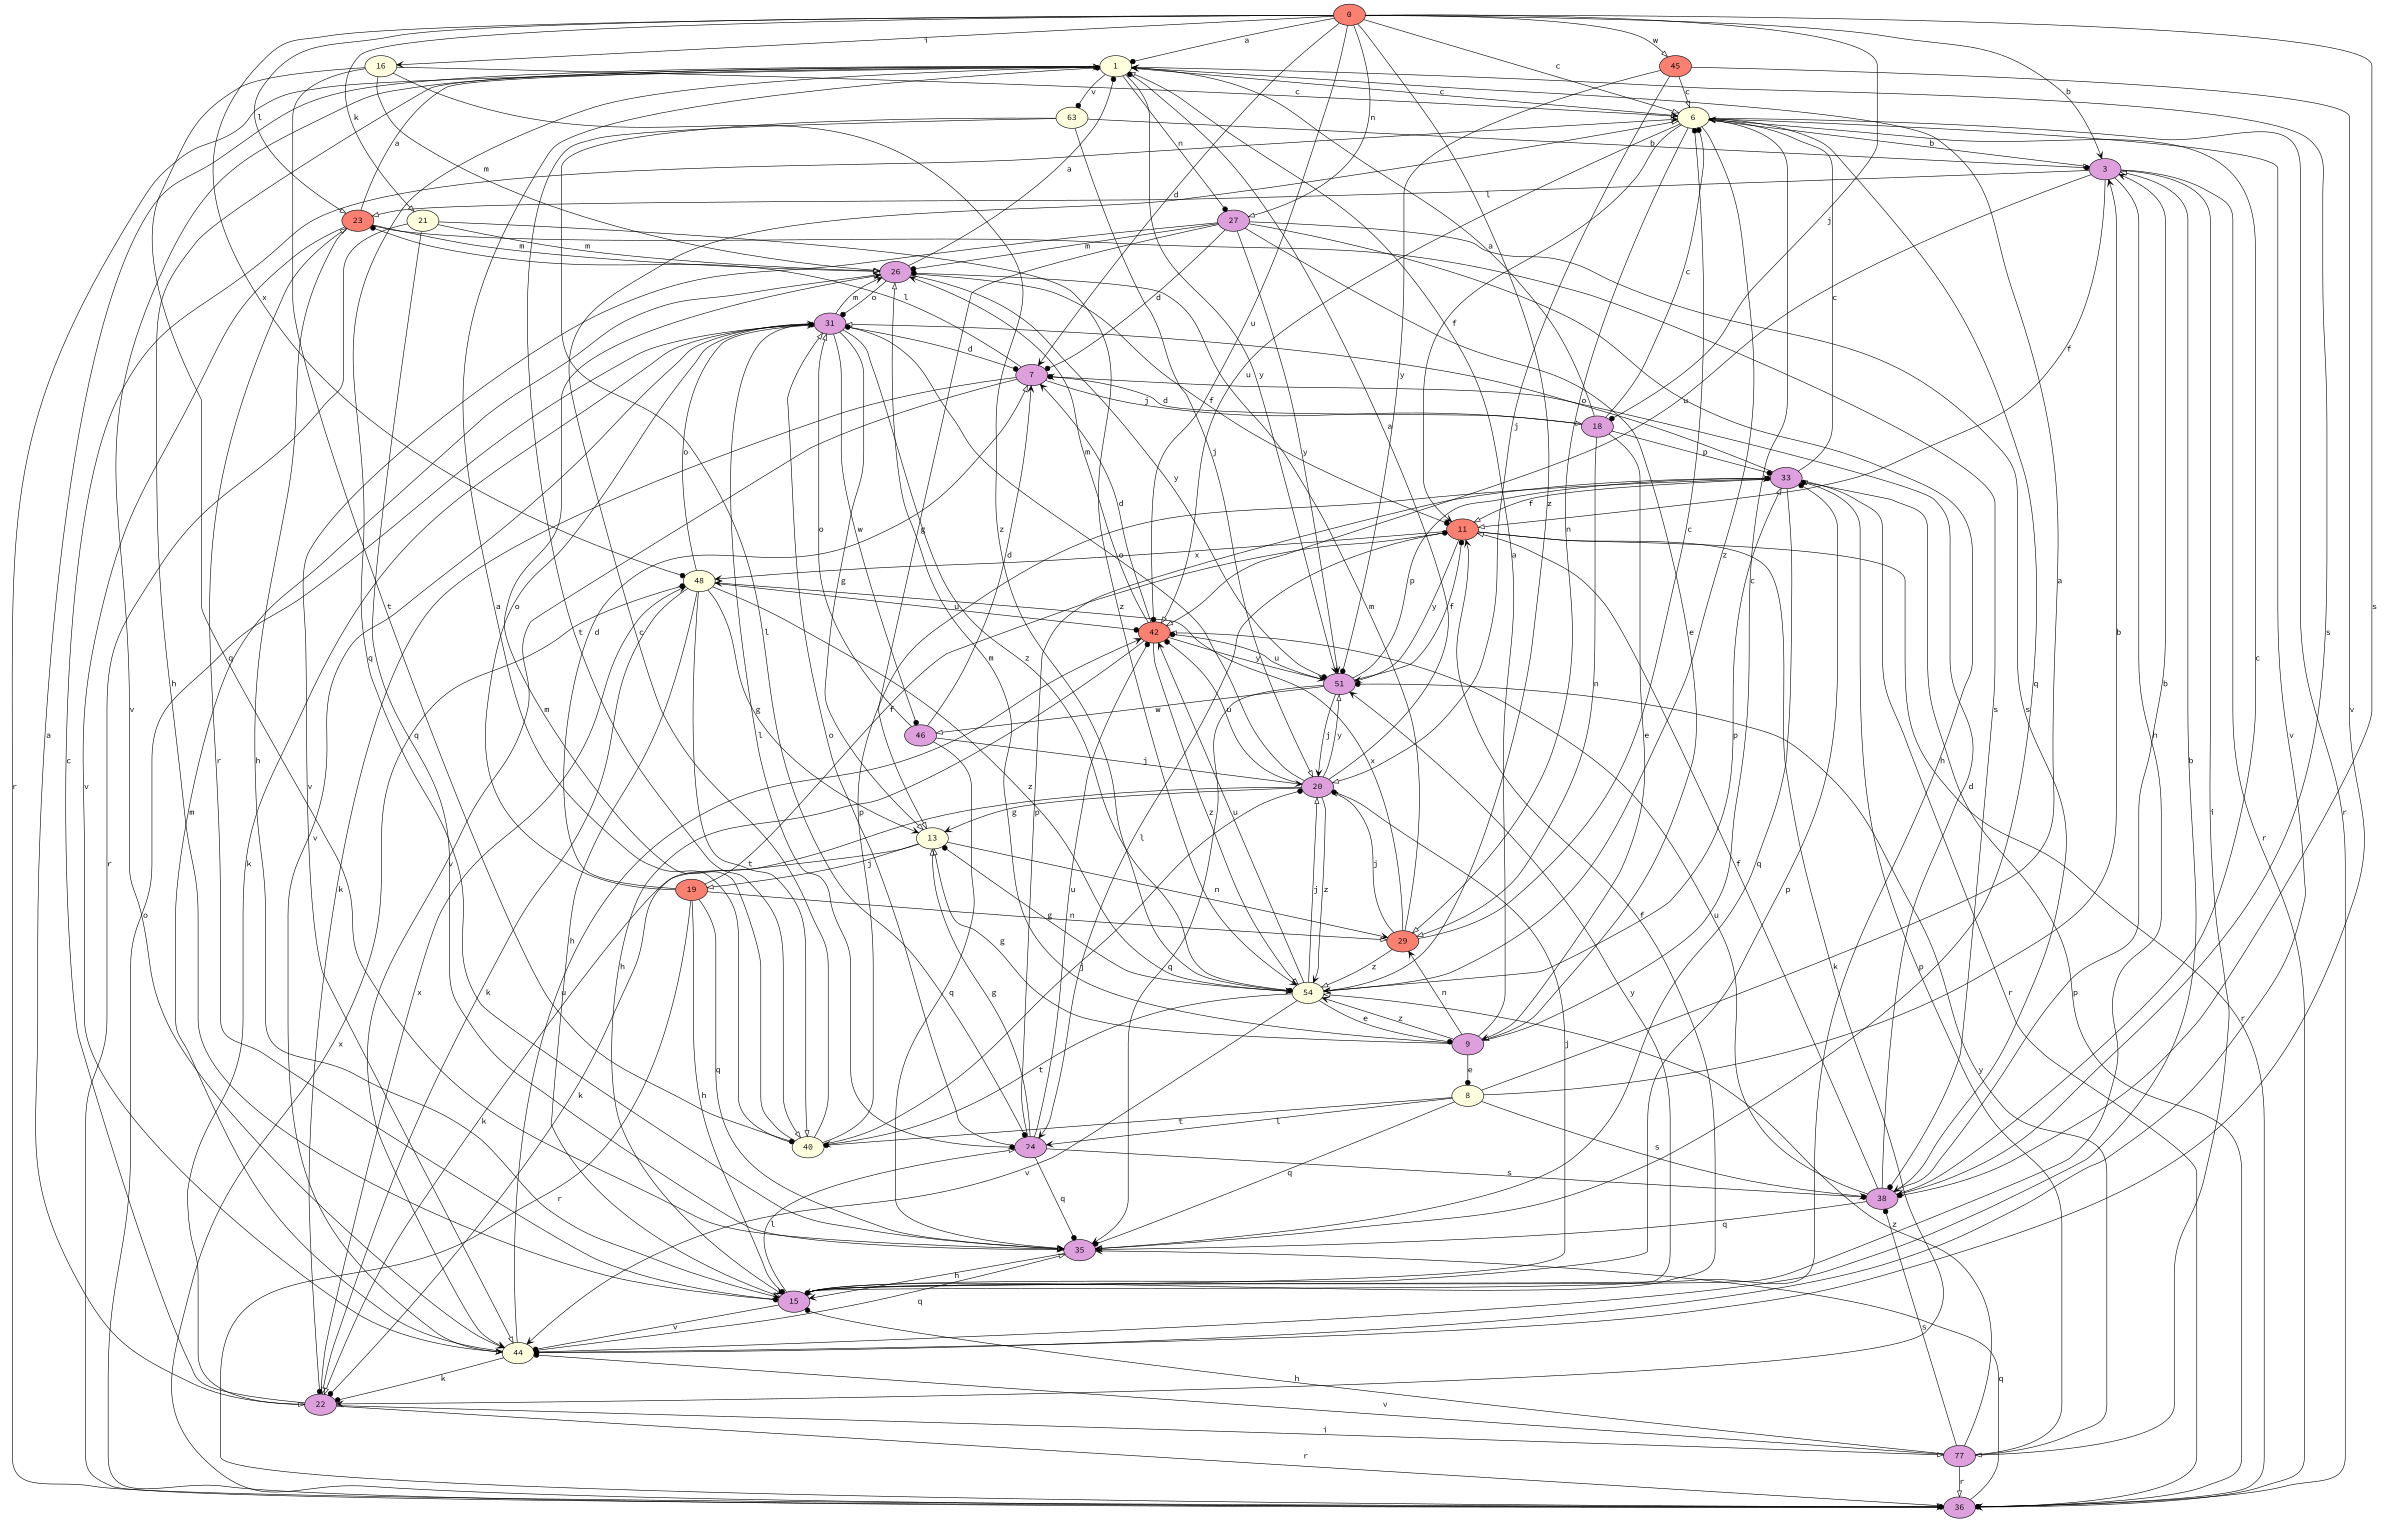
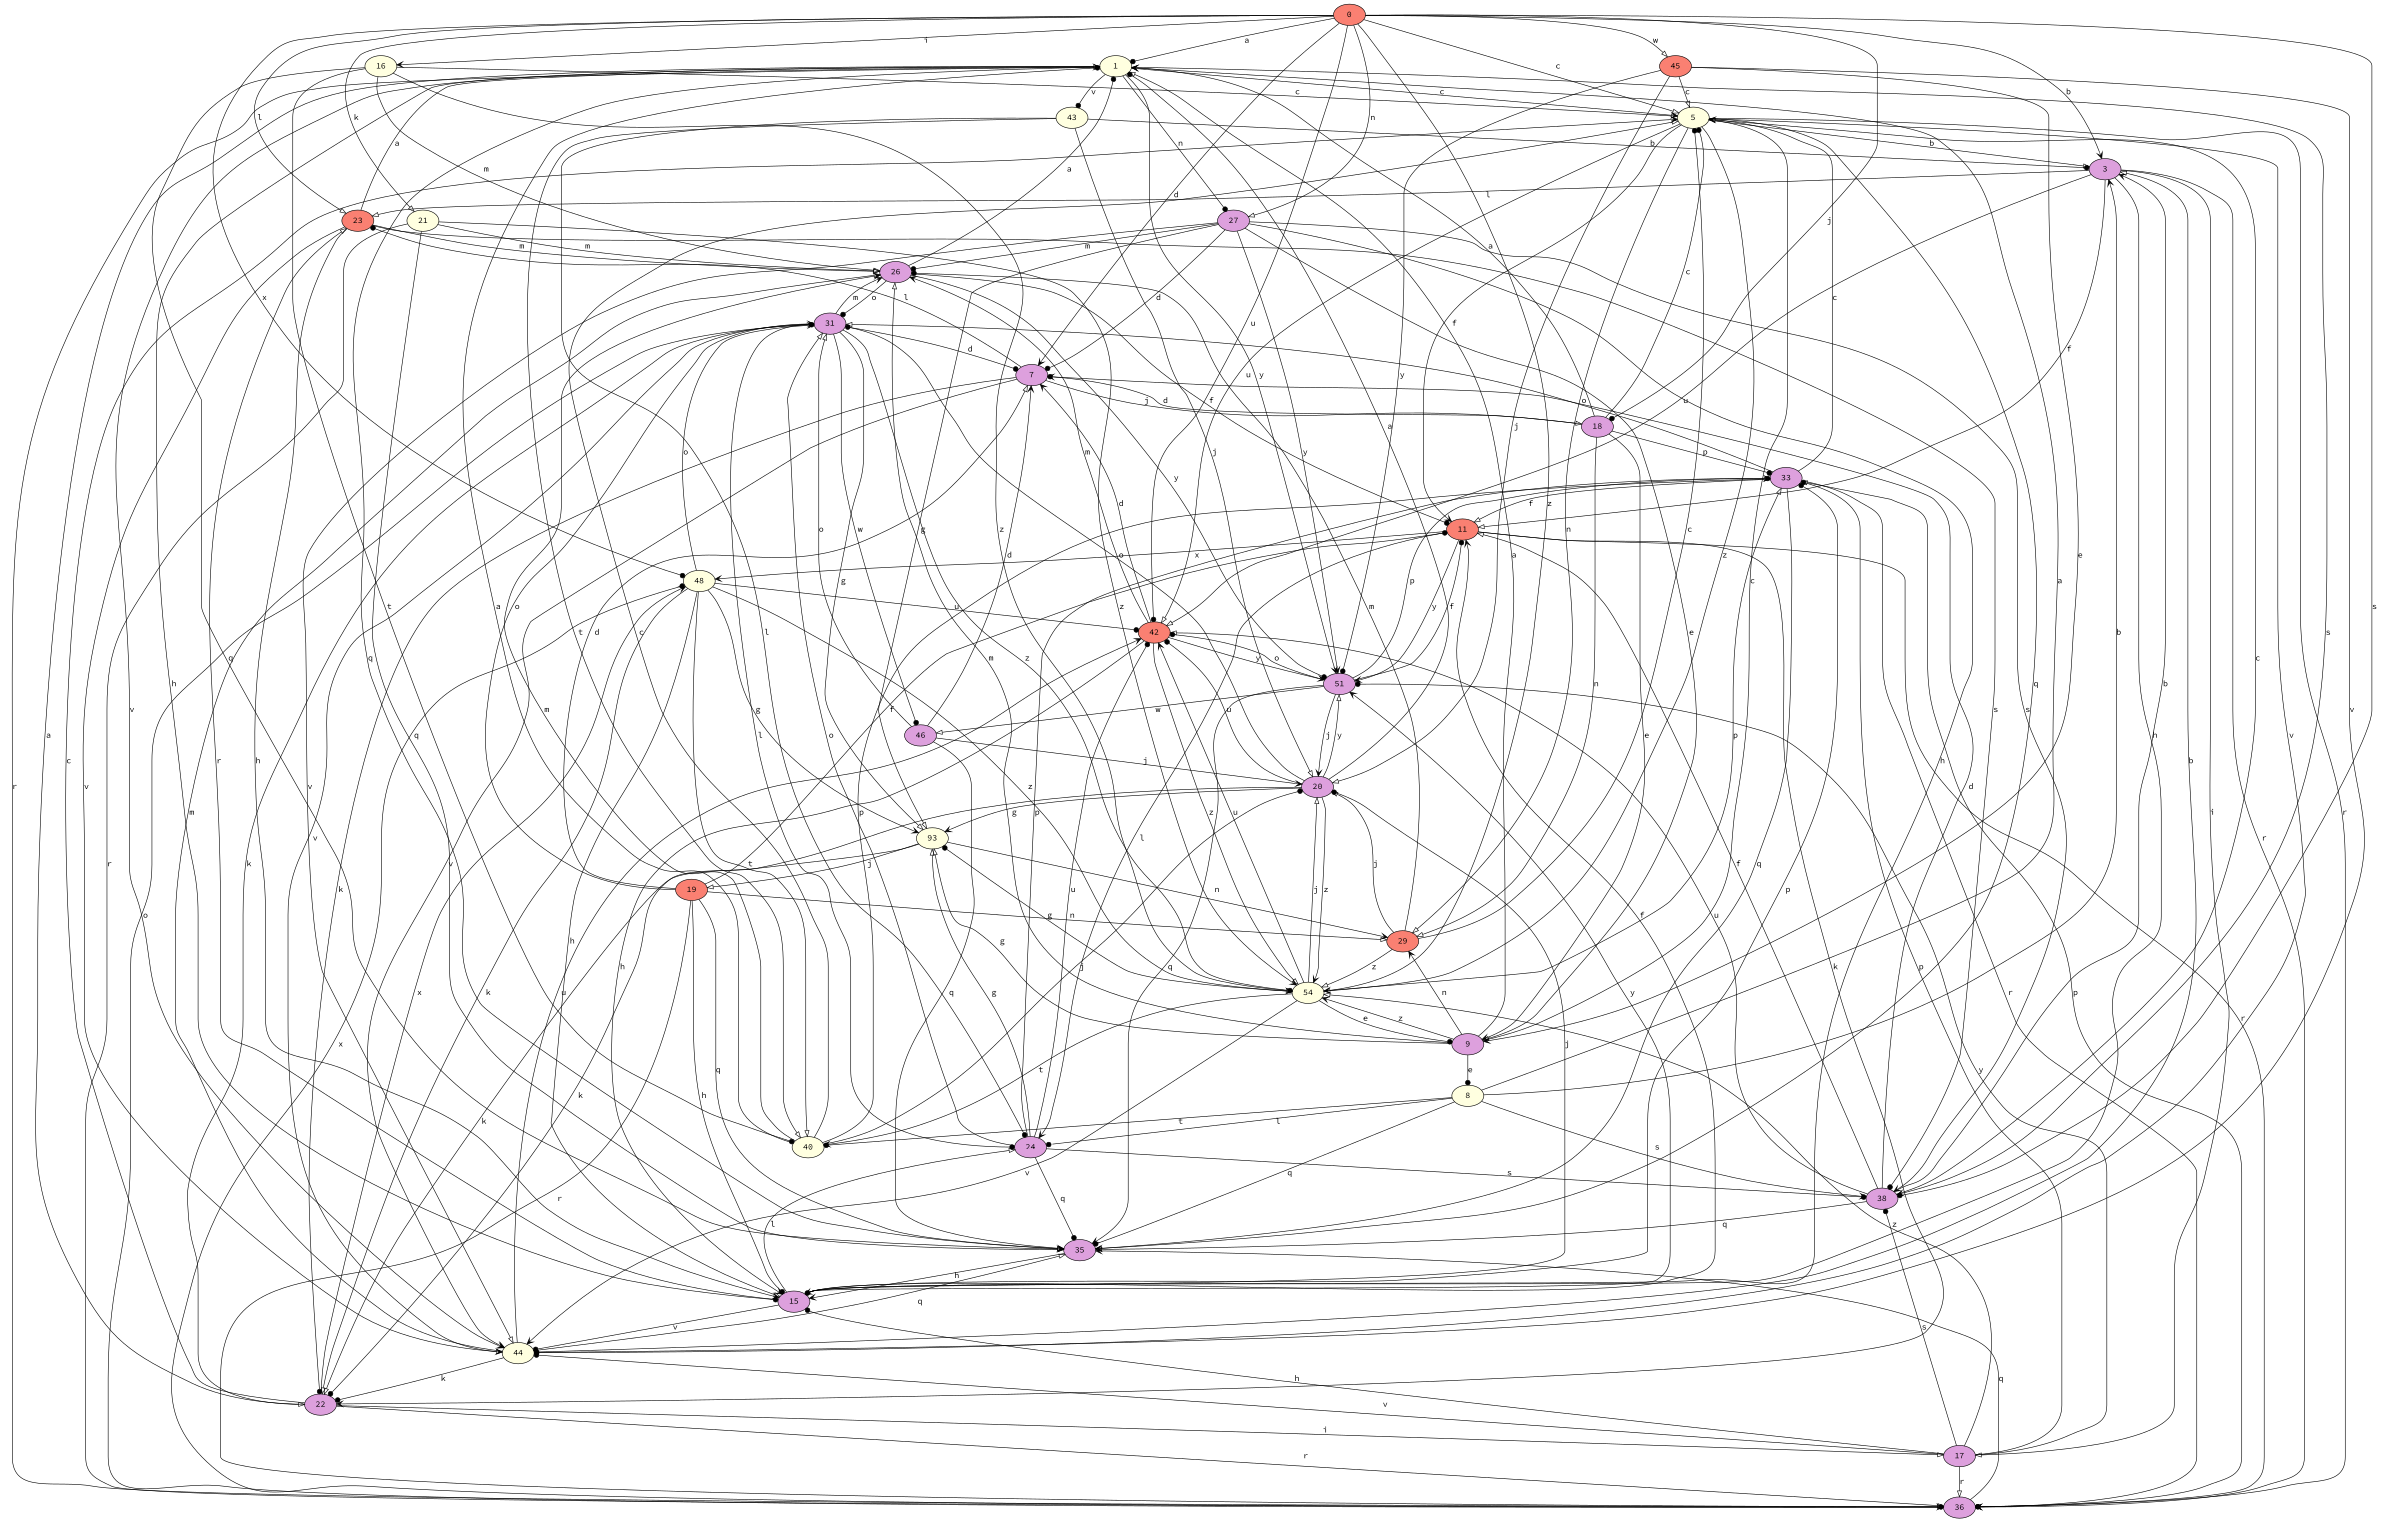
  strict digraph {
    fontname="Source Code Pro"
    node [fillcolor=plum fontname="Source Code Pro" style=filled]
    edge [arrowhead=onormal fontname="Source Code Pro"]
    0 [fillcolor=salmon]
    1 [fillcolor=lightyellow]
    3
-   5 [fillcolor=lightyellow label=6]
+   5 [fillcolor=lightyellow]
    7
    16 [fillcolor=lightyellow]
    18
    21 [fillcolor=lightyellow]
    23 [fillcolor=salmon]
    27
    38
    42 [fillcolor=salmon]
    45 [fillcolor=salmon]
    48 [fillcolor=lightyellow]
    54 [fillcolor=lightyellow]
    15
    35
    36
-   43 [fillcolor=lightyellow label=63]
+   43 [fillcolor=lightyellow]
    44 [fillcolor=lightyellow]
    51
    11 [fillcolor=salmon]
-   17 [label=77]
+   17
    29 [fillcolor=salmon]
    22
    40 [fillcolor=lightyellow]
    26
    9
    33
-   13 [fillcolor=lightyellow]
+   13 [fillcolor=lightyellow label=93]
    20
    31
    24
    46
    8 [fillcolor=lightyellow]
    19 [fillcolor=salmon]
    0 -> 1 [arrowhead=dot label=a]
    0 -> 3 [arrowhead=vee label=b]
    0 -> 5 [label=c]
    0 -> 7 [arrowhead=vee label=d]
    0 -> 16 [arrowhead=vee label=i]
    0 -> 18 [arrowhead=dot label=j]
    0 -> 21 [label=k]
    0 -> 23 [label=l]
    0 -> 27 [label=n]
    0 -> 38 [arrowhead=dot label=s]
    0 -> 42 [arrowhead=dot label=u]
    0 -> 45 [label=w]
    0 -> 48 [arrowhead=dot label=x]
    0 -> 54 [arrowhead=vee label=z]
    1 -> 5 [arrowhead=vee label=c]
    1 -> 27 [arrowhead=dot label=n]
    1 -> 38 [arrowhead=vee label=s]
    1 -> 15 [arrowhead=dot label=h]
    1 -> 35 [label=q]
    1 -> 36 [label=r]
    1 -> 43 [arrowhead=dot label=v]
    1 -> 44 [arrowhead=vee label=v]
    1 -> 51 [arrowhead=vee label=y]
    3 -> 23 [label=l]
    3 -> 42 [label=u]
    3 -> 15 [arrowhead=vee label=h]
    3 -> 36 [arrowhead=vee label=r]
    3 -> 11 [label=f]
    3 -> 17 [label=i]
    5 -> 3 [label=b]
    5 -> 42 [label=u]
    5 -> 54 [label=z]
    5 -> 35 [label=q]
    5 -> 36 [arrowhead=dot label=r]
    5 -> 44 [arrowhead=dot label=v]
    5 -> 11 [arrowhead=vee label=f]
    5 -> 29 [label=n]
    7 -> 18 [label=j]
    7 -> 23 [arrowhead=dot label=l]
    7 -> 44 [arrowhead=vee label=v]
    7 -> 22 [arrowhead=dot label=k]
    16 -> 5 [label=c]
    16 -> 54 [label=z]
    16 -> 35 [arrowhead=vee label=q]
    16 -> 40 [arrowhead=dot label=t]
    16 -> 26 [label=m]
    18 -> 1 [arrowhead=vee label=a]
    18 -> 5 [arrowhead=dot label=c]
    18 -> 7 [arrowhead=dot label=d]
    18 -> 29 [label=n]
    18 -> 9 [arrowhead=vee label=e]
    18 -> 33 [arrowhead=dot label=p]
    21 -> 54 [arrowhead=vee label=z]
    21 -> 35 [label=q]
    21 -> 36 [arrowhead=vee label=r]
    21 -> 26 [label=m]
    23 -> 1 [arrowhead=vee label=a]
    23 -> 38 [arrowhead=dot label=s]
    23 -> 15 [arrowhead=vee label=h]
    23 -> 44 [label=v]
    23 -> 26 [label=m]
    27 -> 7 [arrowhead=dot label=d]
    27 -> 38 [arrowhead=vee label=s]
    27 -> 15 [arrowhead=dot label=h]
    27 -> 44 [label=v]
    27 -> 51 [arrowhead=vee label=y]
    27 -> 26 [arrowhead=dot label=m]
    27 -> 9 [label=e]
    27 -> 13 [label=g]
    38 -> 3 [arrowhead=vee label=b]
    38 -> 5 [label=c]
    38 -> 7 [arrowhead=vee label=d]
    38 -> 42 [label=u]
    38 -> 35 [label=q]
    38 -> 11 [label=f]
    42 -> 7 [arrowhead=vee label=d]
    42 -> 54 [label=z]
    42 -> 15 [arrowhead=vee label=h]
    42 -> 51 [arrowhead=vee label=y]
    42 -> 26 [arrowhead=vee label=m]
    45 -> 5 [label=c]
    45 -> 44 [arrowhead=dot label=v]
    45 -> 51 [arrowhead=dot label=y]
+   45 -> 9 [arrowhead=vee label=e]
    45 -> 20 [label=j]
    48 -> 42 [arrowhead=dot label=u]
    48 -> 54 [arrowhead=vee label=z]
    48 -> 15 [label=h]
    48 -> 22 [label=k]
    48 -> 40 [label=t]
    48 -> 13 [arrowhead=vee label=g]
    48 -> 31 [arrowhead=vee label=o]
    54 -> 42 [arrowhead=vee label=u]
    54 -> 44 [arrowhead=vee label=v]
    54 -> 40 [arrowhead=vee label=t]
    54 -> 9 [arrowhead=dot label=e]
    54 -> 33 [label=p]
    54 -> 13 [arrowhead=dot label=g]
    54 -> 20 [label=j]
    15 -> 23 [label=r]
    15 -> 44 [arrowhead=dot label=v]
    15 -> 51 [arrowhead=vee label=y]
    15 -> 11 [arrowhead=vee label=f]
    15 -> 33 [arrowhead=dot label=p]
    15 -> 20 [arrowhead=dot label=j]
    15 -> 24 [label=l]
    35 -> 15 [arrowhead=vee label=h]
    36 -> 48 [arrowhead=dot label=x]
    36 -> 35 [arrowhead=vee label=q]
    36 -> 33 [label=p]
    36 -> 31 [arrowhead=dot label=o]
    43 -> 3 [arrowhead=dot label=b]
    43 -> 40 [label=t]
    43 -> 20 [label=j]
    43 -> 24 [arrowhead=dot label=l]
    44 -> 3 [label=b]
    44 -> 42 [arrowhead=vee label=u]
    44 -> 35 [label=q]
    44 -> 22 [arrowhead=dot label=k]
    44 -> 26 [label=m]
-   51 -> 42 [arrowhead=dot label=u]
+   51 -> 42 [arrowhead=dot label=o]
    51 -> 35 [arrowhead=vee label=q]
    51 -> 11 [arrowhead=dot label=f]
    51 -> 33 [arrowhead=dot label=p]
    51 -> 20 [arrowhead=vee label=j]
    51 -> 46 [label=w]
    11 -> 48 [arrowhead=vee label=x]
    11 -> 36 [arrowhead=dot label=r]
    11 -> 51 [arrowhead=vee label=y]
    11 -> 22 [arrowhead=vee label=k]
    11 -> 24 [arrowhead=vee label=l]
    17 -> 38 [arrowhead=dot label=s]
    17 -> 54 [label=z]
    17 -> 15 [arrowhead=dot label=h]
    17 -> 36 [label=r]
    17 -> 44 [arrowhead=dot label=v]
    17 -> 51 [arrowhead=dot label=y]
    17 -> 33 [arrowhead=dot label=p]
    29 -> 5 [arrowhead=dot label=c]
-   29 -> 48 [arrowhead=vee label=x]
    29 -> 54 [label=z]
    29 -> 26 [arrowhead=dot label=m]
    29 -> 20 [label=j]
    22 -> 1 [label=a]
    22 -> 5 [arrowhead=vee label=c]
    22 -> 48 [arrowhead=vee label=x]
    22 -> 36 [label=r]
    22 -> 17 [label=i]
    40 -> 1 [arrowhead=dot label=a]
    40 -> 5 [label=c]
    40 -> 26 [arrowhead=vee label=m]
    40 -> 33 [label=p]
    40 -> 20 [arrowhead=dot label=j]
    26 -> 1 [arrowhead=dot label=a]
    26 -> 51 [arrowhead=dot label=y]
    26 -> 11 [arrowhead=dot label=f]
    26 -> 31 [arrowhead=dot label=o]
    9 -> 1 [label=a]
    9 -> 5 [label=c]
    9 -> 54 [arrowhead=vee label=z]
    9 -> 29 [arrowhead=vee label=n]
    9 -> 26 [label=m]
    9 -> 13 [label=g]
    9 -> 8 [arrowhead=dot label=e]
    33 -> 5 [arrowhead=vee label=c]
    33 -> 35 [arrowhead=vee label=q]
    33 -> 36 [arrowhead=vee label=r]
    33 -> 11 [label=f]
    33 -> 31 [label=o]
    13 -> 29 [arrowhead=vee label=n]
    13 -> 22 [label=k]
    13 -> 19 [label=j]
    20 -> 1 [arrowhead=dot label=a]
    20 -> 42 [arrowhead=dot label=u]
    20 -> 54 [arrowhead=vee label=z]
    20 -> 51 [label=y]
    20 -> 22 [arrowhead=dot label=k]
    20 -> 13 [arrowhead=vee label=g]
    20 -> 31 [arrowhead=dot label=o]
    31 -> 7 [arrowhead=dot label=d]
    31 -> 54 [arrowhead=dot label=z]
    31 -> 44 [arrowhead=vee label=v]
    31 -> 22 [label=k]
    31 -> 26 [arrowhead=vee label=m]
    31 -> 13 [label=g]
    31 -> 24 [arrowhead=dot label=l]
    31 -> 46 [arrowhead=dot label=w]
    24 -> 38 [arrowhead=dot label=s]
    24 -> 42 [arrowhead=dot label=u]
    24 -> 35 [arrowhead=dot label=q]
    24 -> 33 [arrowhead=vee label=p]
    24 -> 13 [label=g]
    24 -> 31 [label=o]
    46 -> 7 [arrowhead=vee label=d]
    46 -> 35 [arrowhead=vee label=q]
    46 -> 20 [arrowhead=vee label=j]
    46 -> 31 [label=o]
    8 -> 1 [arrowhead=vee label=a]
    8 -> 3 [arrowhead=vee label=b]
    8 -> 38 [arrowhead=vee label=s]
    8 -> 35 [arrowhead=dot label=q]
    8 -> 40 [arrowhead=dot label=t]
-   8 -> 24 [arrowhead=vee label=l]
+   8 -> 24 [arrowhead=dot label=l]
    19 -> 7 [label=d]
    19 -> 15 [arrowhead=dot label=h]
    19 -> 35 [label=q]
    19 -> 36 [arrowhead=dot label=r]
    19 -> 11 [arrowhead=dot label=f]
    19 -> 29 [label=n]
    19 -> 31 [arrowhead=vee label=o]
  }
